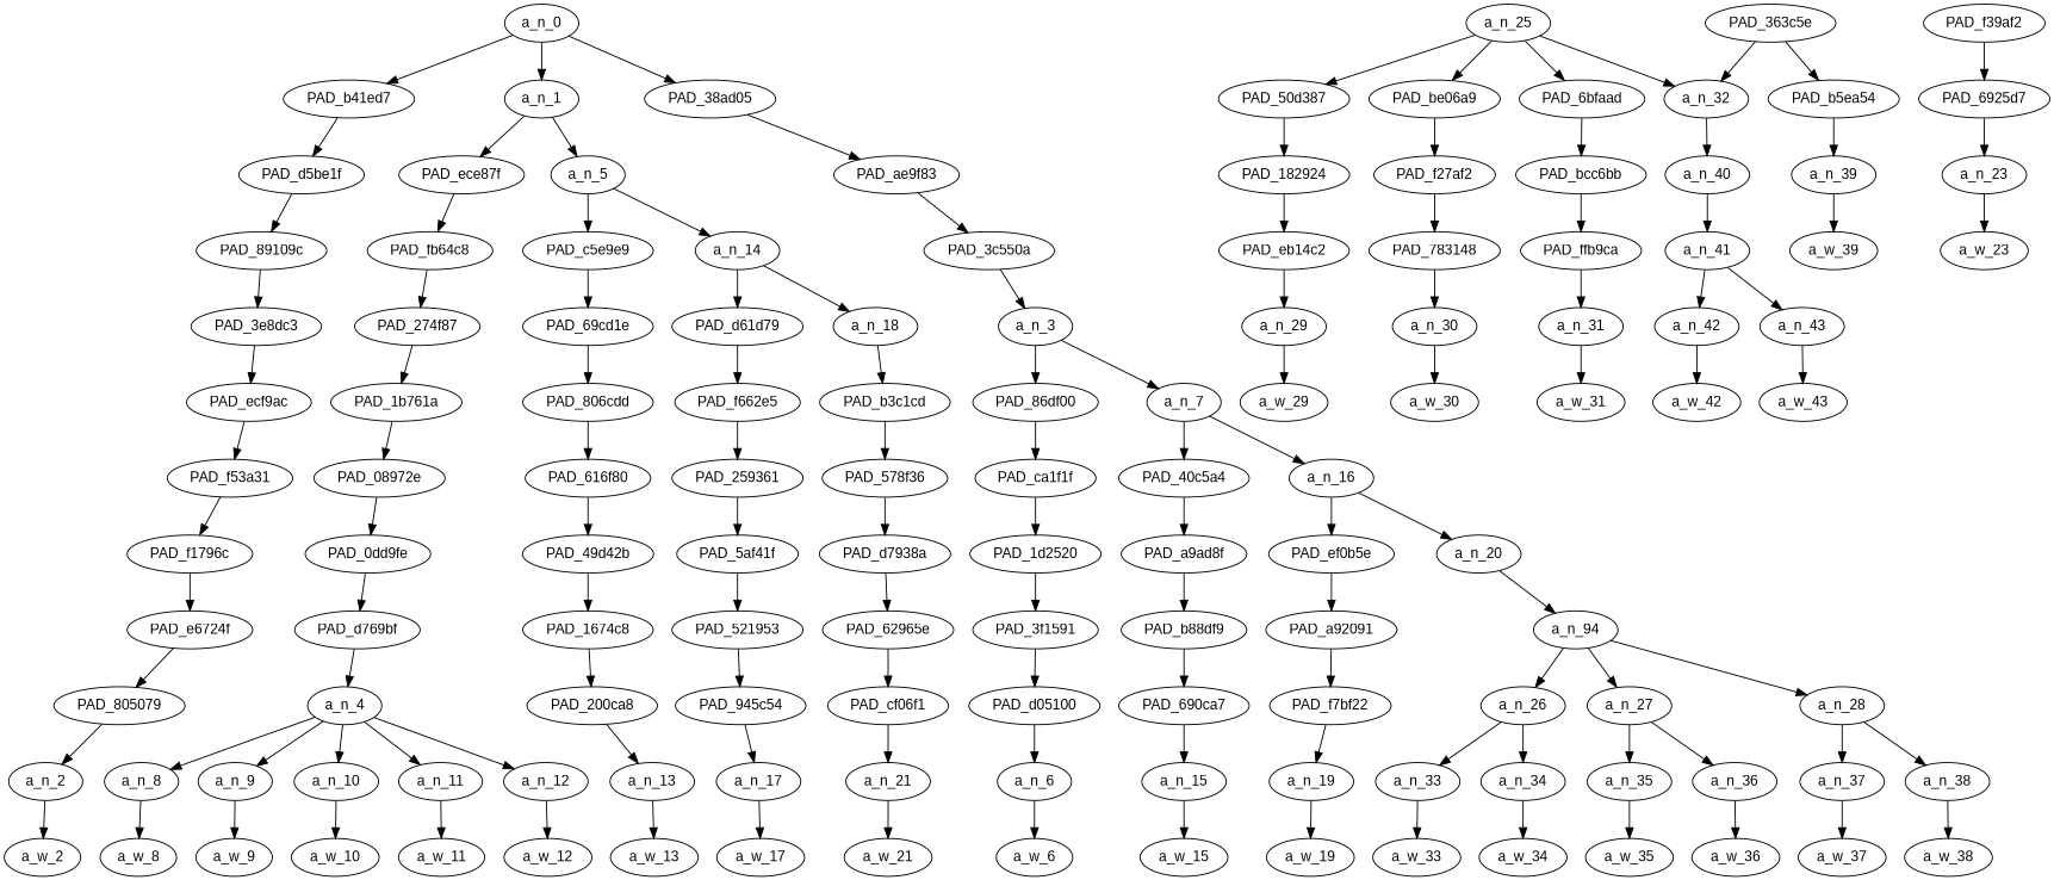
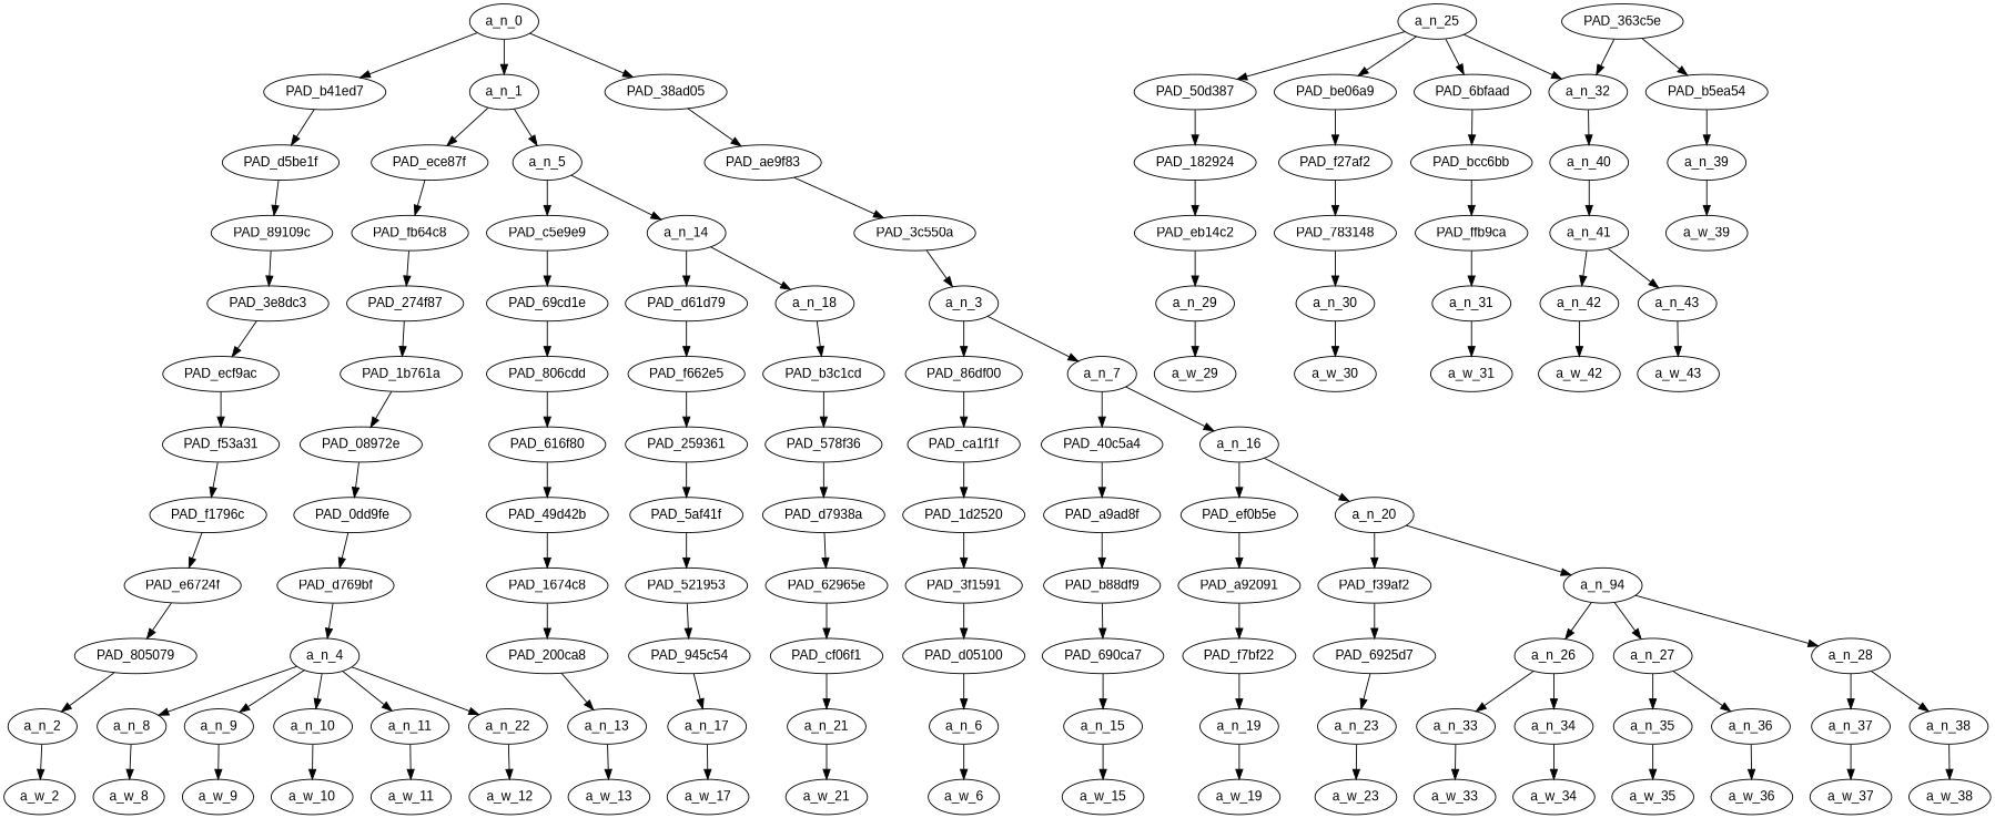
  strict digraph {
    fontname="Liberation Sans"
    node [div_dir=-1 fontname="Liberation Sans" index=0 level=1 text_span="[14]" value=0.01901614]
    edge [fontname="Liberation Sans"]
    a_n_0 [level=11 text_span="[0, 1, 2, 3, 4, 5, 6, 7, 8, 9, 10, 11, 12, 13, 14, 15, 16, 17, 18, 19, 20, 21, 22, 23, 24]" value=0.99999998]
    PAD_b41ed7 [div_dir=1 index=1 level=10]
    a_n_1 [level=10 text_span="[0, 1, 2, 3, 4, 5, 6, 7, 8, 9, 10, 11, 12, 13]" value=0.41801048]
    PAD_38ad05 [index=2 level=10 text_span="[15, 16, 17, 18, 19, 20, 21, 22, 23, 24]" value=0.56287271]
    PAD_d5be1f [div_dir=1 index=2 level=9]
    PAD_ece87f [level=9 text_span="[0, 1, 2, 3, 4]" value=0.13895021]
    a_n_5 [div_dir=1 index=1 level=9 text_span="[5, 6, 7, 8, 9, 10, 11, 12, 13]" value=0.27895547]
    PAD_ae9f83 [index=3 level=9 text_span="[15, 16, 17, 18, 19, 20, 21, 22, 23, 24]" value=0.56287271]
    n9 [div_dir=1 index=3 label=PAD_89109c level=8]
    PAD_fb64c8 [level=8 text_span="[0, 1, 2, 3, 4]" value=0.13895021]
    PAD_c5e9e9 [index=1 level=8 text_span="[5]" value=0.01482935]
    a_n_14 [div_dir=1 index=2 level=8 text_span="[6, 7, 8, 9, 10, 11, 12, 13]" value=0.26412444]
    PAD_3c550a [index=4 level=8 text_span="[15, 16, 17, 18, 19, 20, 21, 22, 23, 24]" value=0.56287271]
    PAD_3e8dc3 [div_dir=1 index=4 level=7]
    PAD_ecf9ac [div_dir=1 index=5 level=6]
    PAD_f53a31 [div_dir=1 index=5 level=5]
    PAD_f1796c [div_dir=1 index=8 level=4]
    PAD_e6724f [div_dir=1 index=9 level=3]
    PAD_805079 [div_dir=1 index=9 level=2]
    a_n_2 [div_dir=1 index=14]
    a_w_2 [div_dir=0 index=14 level=0 value=and2]
    PAD_274f87 [level=7 text_span="[0, 1, 2, 3, 4]" value=0.13895021]
    PAD_69cd1e [index=1 level=7 text_span="[5]" value=0.01482935]
    PAD_d61d79 [div_dir=1 index=2 level=7 text_span="[6]" value=0.01623348]
    a_n_18 [div_dir=1 index=3 level=7 text_span="[7, 8, 9, 10, 11, 12, 13]" value=0.24786658]
    PAD_1b761a [level=6 text_span="[0, 1, 2, 3, 4]" value=0.13895021]
    PAD_08972e [level=5 text_span="[0, 1, 2, 3, 4]" value=0.13895021]
    PAD_0dd9fe [level=4 text_span="[0, 1, 2, 3, 4]" value=0.13895021]
    PAD_d769bf [level=3 text_span="[0, 1, 2, 3, 4]" value=0.13895021]
    a_n_4 [level=2 text_span="[0, 1, 2, 3, 4]" value=0.13895021]
    a_n_8 [text_span="[0]" value=0.05076502]
    a_n_9 [index=1 text_span="[1]" value=0.02781725]
    a_n_10 [div_dir=1 index=2 text_span="[2]" value=0.02432531]
    a_n_11 [div_dir=1 index=3 text_span="[3]" value=0.01658040]
-   a_n_12 [div_dir=1 index=4 text_span="[4]" value=0.01928890]
+   a_n_12 [div_dir=1 index=4 text_span="[4]" value=0.01928890 label=a_n_22]
    a_w_8 [div_dir=0 level=0 text_span="[0]" value=iran]
    a_w_9 [div_dir=0 index=1 level=0 text_span="[1]" value=our]
    a_w_10 [div_dir=0 index=2 level=0 text_span="[2]" value=women]
    a_w_11 [div_dir=0 index=3 level=0 text_span="[3]" value=and]
    a_w_12 [div_dir=0 index=4 level=0 text_span="[4]" value=children]
    PAD_806cdd [index=1 level=6 text_span="[5]" value=0.01482935]
    PAD_f662e5 [div_dir=1 index=2 level=6 text_span="[6]" value=0.01623348]
    PAD_b3c1cd [div_dir=1 index=3 level=6 text_span="[7]" value=0.02844023]
    PAD_616f80 [index=1 level=5 text_span="[5]" value=0.01482935]
    PAD_49d42b [index=1 level=4 text_span="[5]" value=0.01482935]
    PAD_1674c8 [index=1 level=3 text_span="[5]" value=0.01482935]
    PAD_200ca8 [index=1 level=2 text_span="[5]" value=0.01482935]
    a_n_13 [index=5 text_span="[5]" value=0.01482935]
    a_w_13 [div_dir=0 index=5 level=0 text_span="[5]" value=are]
    PAD_259361 [div_dir=1 index=2 level=5 text_span="[6]" value=0.01623348]
    PAD_578f36 [div_dir=1 index=3 level=5 text_span="[7]" value=0.02844023]
    PAD_5af41f [div_dir=1 index=2 level=4 text_span="[6]" value=0.01623348]
    PAD_521953 [div_dir=1 index=2 level=3 text_span="[6]" value=0.01623348]
    PAD_945c54 [div_dir=1 index=2 level=2 text_span="[6]" value=0.01623348]
    a_n_17 [div_dir=1 index=6 text_span="[6]" value=0.01623348]
    a_w_17 [div_dir=0 index=6 level=0 text_span="[6]" value=being]
    PAD_d7938a [div_dir=1 index=3 level=4 text_span="[7]" value=0.02844023]
    a_n_25 [div_dir=1 index=4 level=5 text_span="[8, 9, 10, 11, 12, 13]" value=0.21939711]
    PAD_50d387 [div_dir=1 index=4 level=4 text_span="[8]" value=0.02713669]
    PAD_be06a9 [div_dir=1 index=5 level=4 text_span="[9]" value=0.01841885]
    PAD_6bfaad [div_dir=1 index=6 level=4 text_span="[10]" value=0.02998515]
    a_n_32 [index=7 level=4 text_span="[11, 12, 13]" value=0.14384775]
    PAD_62965e [div_dir=1 index=3 level=3 text_span="[7]" value=0.02844023]
    PAD_cf06f1 [div_dir=1 index=3 level=2 text_span="[7]" value=0.02844023]
    a_n_21 [div_dir=1 index=7 text_span="[7]" value=0.02844023]
    a_w_21 [div_dir=0 index=7 level=0 text_span="[7]" value=raped]
    PAD_182924 [div_dir=1 index=4 level=3 text_span="[8]" value=0.02713669]
    PAD_f27af2 [div_dir=1 index=5 level=3 text_span="[9]" value=0.01841885]
    PAD_bcc6bb [div_dir=1 index=6 level=3 text_span="[10]" value=0.02998515]
    a_n_40 [index=8 level=3 text_span="[12, 13]" value=0.12616290]
    PAD_eb14c2 [div_dir=1 index=4 level=2 text_span="[8]" value=0.02713669]
    PAD_783148 [div_dir=1 index=5 level=2 text_span="[9]" value=0.01841885]
    PAD_ffb9ca [div_dir=1 index=6 level=2 text_span="[10]" value=0.02998515]
    PAD_363c5e [index=7 level=3 text_span="[11]" value=0.01760541]
    PAD_b5ea54 [index=7 level=2 text_span="[11]" value=0.01760541]
    a_n_41 [index=8 level=2 text_span="[12, 13]" value=0.12609108]
    a_n_29 [div_dir=1 index=8 text_span="[8]" value=0.02713669]
    a_w_29 [div_dir=0 index=8 level=0 text_span="[8]" value=murdered]
    a_n_30 [div_dir=1 index=9 text_span="[9]" value=0.01841885]
    a_w_30 [div_dir=0 index=9 level=0 text_span="[9]" value=and1]
    a_n_31 [div_dir=1 index=10 text_span="[10]" value=0.02998515]
    a_w_31 [div_dir=0 index=10 level=0 text_span="[10]" value=stabbed]
    a_n_39 [index=11 text_span="[11]" value=0.01760541]
    a_n_42 [div_dir=1 index=12 text_span="[12]" value=0.04607777]
    a_n_43 [index=13 text_span="[13]" value=0.07994150]
    a_w_39 [div_dir=0 index=11 level=0 text_span="[11]" value=by]
    a_w_42 [div_dir=0 index=12 level=0 text_span="[12]" value=invading]
    a_w_43 [div_dir=0 index=13 level=0 text_span="[13]" value=barbarians]
    a_n_3 [index=5 level=7 text_span="[15, 16, 17, 18, 19, 20, 21, 22, 23, 24]" value=0.56287271]
    PAD_86df00 [index=6 level=6 text_span="[15]" value=0.02044648]
    a_n_7 [index=7 level=6 text_span="[16, 17, 18, 19, 20, 21, 22, 23, 24]" value=0.54236800]
    PAD_ca1f1f [index=6 level=5 text_span="[15]" value=0.02044648]
    PAD_40c5a4 [index=7 level=5 text_span="[16]" value=0.01475770]
    a_n_16 [index=8 level=5 text_span="[17, 18, 19, 20, 21, 22, 23, 24]" value=0.52756546]
    PAD_1d2520 [index=9 level=4 text_span="[15]" value=0.02044648]
    PAD_a9ad8f [index=10 level=4 text_span="[16]" value=0.01475770]
    PAD_ef0b5e [index=11 level=4 text_span="[17]" value=0.02011249]
    a_n_20 [index=12 level=4 text_span="[18, 19, 20, 21, 22, 23, 24]" value=0.50742086]
    PAD_3f1591 [index=10 level=3 text_span="[15]" value=0.02044648]
    PAD_d05100 [index=10 level=2 text_span="[15]" value=0.02044648]
    a_n_6 [index=15 text_span="[15]" value=0.02044648]
    a_w_6 [div_dir=0 index=15 level=0 text_span="[15]" value=we]
    PAD_b88df9 [index=11 level=3 text_span="[16]" value=0.01475770]
    PAD_a92091 [index=12 level=3 text_span="[17]" value=0.02011249]
    PAD_f39af2 [index=13 level=3 text_span="[18]" value=0.01534337]
    n106 [index=14 label=a_n_94 level=3 text_span="[19, 20, 21, 22, 23, 24]" value=0.49204814]
    PAD_690ca7 [index=11 level=2 text_span="[16]" value=0.01475770]
    a_n_15 [index=16 text_span="[16]" value=0.01475770]
    a_w_15 [div_dir=0 index=16 level=0 text_span="[16]" value=are1]
    PAD_f7bf22 [index=12 level=2 text_span="[17]" value=0.02011249]
    PAD_6925d7 [index=13 level=2 text_span="[18]" value=0.01534337]
    a_n_26 [index=14 level=2 text_span="[19, 20]" value=0.11412088]
    a_n_27 [index=15 level=2 text_span="[21, 22]" value=0.06164160]
    a_n_28 [div_dir=1 index=16 level=2 text_span="[23, 24]" value=0.31626020]
    a_n_19 [index=17 text_span="[17]" value=0.02011249]
    a_w_19 [div_dir=0 index=17 level=0 text_span="[17]" value=worried]
    a_n_23 [index=18 text_span="[18]" value=0.01534337]
    a_n_33 [index=19 text_span="[19]" value=0.07826803]
    a_n_34 [div_dir=1 index=20 text_span="[20]" value=0.03581540]
    a_n_35 [index=21 text_span="[21]" value=0.02020082]
    a_n_36 [index=22 text_span="[22]" value=0.04134837]
    a_n_37 [div_dir=1 index=23 text_span="[23]" value=0.08999221]
    a_n_38 [index=24 text_span="[24]" value=0.22622601]
    a_w_23 [div_dir=0 index=18 level=0 text_span="[18]" value=about]
    a_w_33 [div_dir=0 index=19 level=0 text_span="[19]" value=muh]
    a_w_34 [div_dir=0 index=20 level=0 text_span="[20]" value=democracy]
    a_w_35 [div_dir=0 index=21 level=0 text_span="[21]" value=in]
    a_w_36 [div_dir=0 index=22 level=0 text_span="[22]" value=iran1]
    a_w_37 [div_dir=0 index=23 level=0 text_span="[23]" value=wtf]
    a_w_38 [div_dir=0 index=24 level=0 text_span="[24]" value=iranprotests]
    a_n_0 -> PAD_b41ed7
    a_n_0 -> a_n_1
    a_n_0 -> PAD_38ad05
    PAD_b41ed7 -> PAD_d5be1f
    a_n_1 -> PAD_ece87f
    a_n_1 -> a_n_5
    PAD_38ad05 -> PAD_ae9f83
    PAD_d5be1f -> n9
    PAD_ece87f -> PAD_fb64c8
    a_n_5 -> PAD_c5e9e9
    a_n_5 -> a_n_14
    PAD_ae9f83 -> PAD_3c550a
    n9 -> PAD_3e8dc3
    PAD_fb64c8 -> PAD_274f87
    PAD_c5e9e9 -> PAD_69cd1e
    a_n_14 -> PAD_d61d79
    a_n_14 -> a_n_18
    PAD_3c550a -> a_n_3
    PAD_3e8dc3 -> PAD_ecf9ac
    PAD_ecf9ac -> PAD_f53a31
    PAD_f53a31 -> PAD_f1796c
    PAD_f1796c -> PAD_e6724f
    PAD_e6724f -> PAD_805079
    PAD_805079 -> a_n_2
    a_n_2 -> a_w_2
    PAD_274f87 -> PAD_1b761a
    PAD_69cd1e -> PAD_806cdd
    PAD_d61d79 -> PAD_f662e5
    a_n_18 -> PAD_b3c1cd
    PAD_1b761a -> PAD_08972e
    PAD_08972e -> PAD_0dd9fe
    PAD_0dd9fe -> PAD_d769bf
    PAD_d769bf -> a_n_4
    a_n_4 -> a_n_8
    a_n_4 -> a_n_9
    a_n_4 -> a_n_10
    a_n_4 -> a_n_11
    a_n_4 -> a_n_12
    a_n_8 -> a_w_8
    a_n_9 -> a_w_9
    a_n_10 -> a_w_10
    a_n_11 -> a_w_11
    a_n_12 -> a_w_12
    PAD_806cdd -> PAD_616f80
    PAD_f662e5 -> PAD_259361
    PAD_b3c1cd -> PAD_578f36
    PAD_616f80 -> PAD_49d42b
    PAD_49d42b -> PAD_1674c8
    PAD_1674c8 -> PAD_200ca8
    PAD_200ca8 -> a_n_13
    a_n_13 -> a_w_13
    PAD_259361 -> PAD_5af41f
    PAD_578f36 -> PAD_d7938a
    PAD_5af41f -> PAD_521953
    PAD_521953 -> PAD_945c54
    PAD_945c54 -> a_n_17
    a_n_17 -> a_w_17
    PAD_d7938a -> PAD_62965e
    a_n_25 -> PAD_50d387
    a_n_25 -> PAD_be06a9
    a_n_25 -> PAD_6bfaad
    a_n_25 -> a_n_32
    PAD_50d387 -> PAD_182924
    PAD_be06a9 -> PAD_f27af2
    PAD_6bfaad -> PAD_bcc6bb
    a_n_32 -> a_n_40
    PAD_62965e -> PAD_cf06f1
    PAD_cf06f1 -> a_n_21
    a_n_21 -> a_w_21
    PAD_182924 -> PAD_eb14c2
    PAD_f27af2 -> PAD_783148
    PAD_bcc6bb -> PAD_ffb9ca
    a_n_40 -> a_n_41
    PAD_eb14c2 -> a_n_29
    PAD_783148 -> a_n_30
    PAD_ffb9ca -> a_n_31
    PAD_363c5e -> a_n_32
    PAD_363c5e -> PAD_b5ea54
    PAD_b5ea54 -> a_n_39
    a_n_41 -> a_n_42
    a_n_41 -> a_n_43
    a_n_29 -> a_w_29
    a_n_30 -> a_w_30
    a_n_31 -> a_w_31
    a_n_39 -> a_w_39
    a_n_42 -> a_w_42
    a_n_43 -> a_w_43
    a_n_3 -> PAD_86df00
    a_n_3 -> a_n_7
    PAD_86df00 -> PAD_ca1f1f
    a_n_7 -> PAD_40c5a4
    a_n_7 -> a_n_16
    PAD_ca1f1f -> PAD_1d2520
    PAD_40c5a4 -> PAD_a9ad8f
    a_n_16 -> PAD_ef0b5e
    a_n_16 -> a_n_20
    PAD_1d2520 -> PAD_3f1591
    PAD_a9ad8f -> PAD_b88df9
    PAD_ef0b5e -> PAD_a92091
+   a_n_20 -> PAD_f39af2
    a_n_20 -> n106
    PAD_3f1591 -> PAD_d05100
    PAD_d05100 -> a_n_6
    a_n_6 -> a_w_6
    PAD_b88df9 -> PAD_690ca7
    PAD_a92091 -> PAD_f7bf22
    PAD_f39af2 -> PAD_6925d7
    n106 -> a_n_26
    n106 -> a_n_27
    n106 -> a_n_28
    PAD_690ca7 -> a_n_15
    a_n_15 -> a_w_15
    PAD_f7bf22 -> a_n_19
    PAD_6925d7 -> a_n_23
    a_n_26 -> a_n_33
    a_n_26 -> a_n_34
    a_n_27 -> a_n_35
    a_n_27 -> a_n_36
    a_n_28 -> a_n_37
    a_n_28 -> a_n_38
    a_n_19 -> a_w_19
    a_n_23 -> a_w_23
    a_n_33 -> a_w_33
    a_n_34 -> a_w_34
    a_n_35 -> a_w_35
    a_n_36 -> a_w_36
    a_n_37 -> a_w_37
    a_n_38 -> a_w_38
  }
